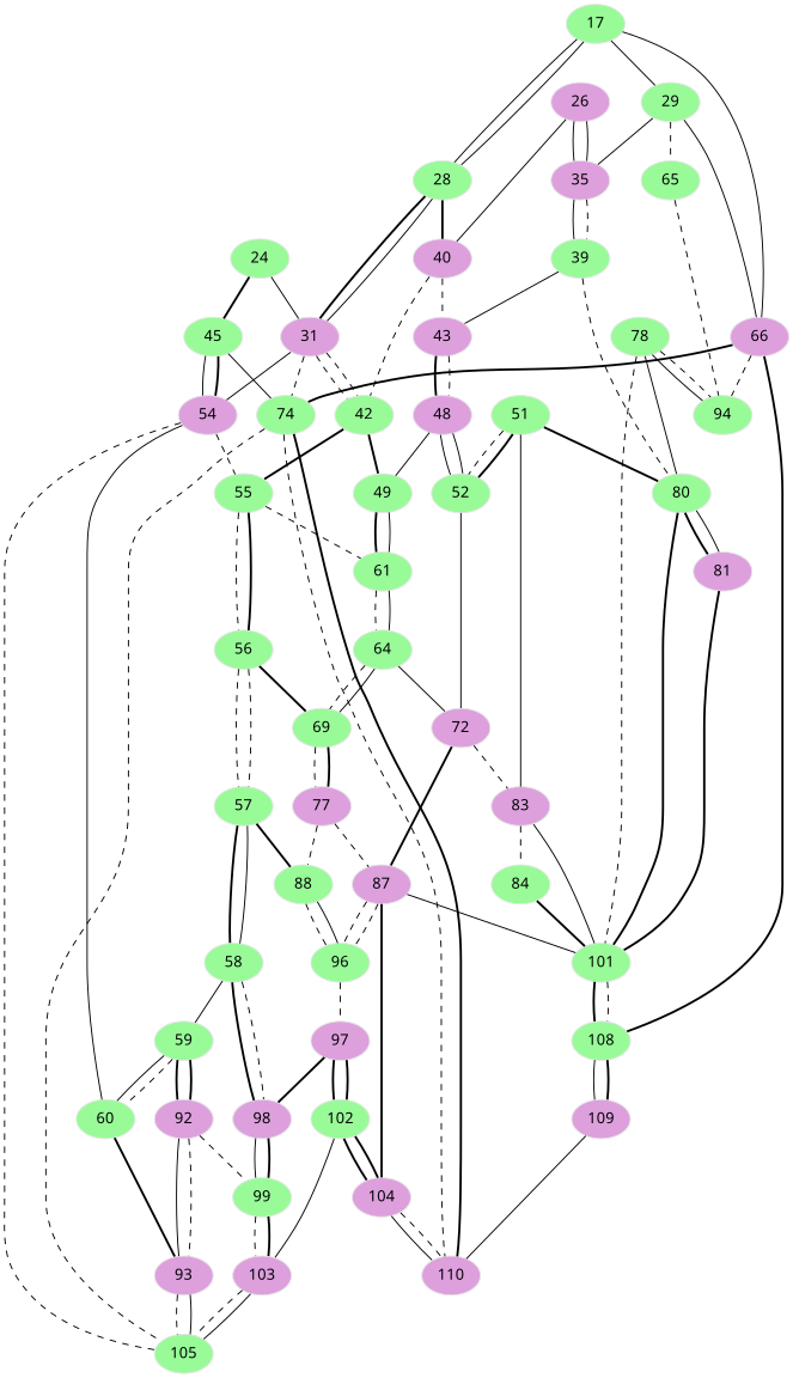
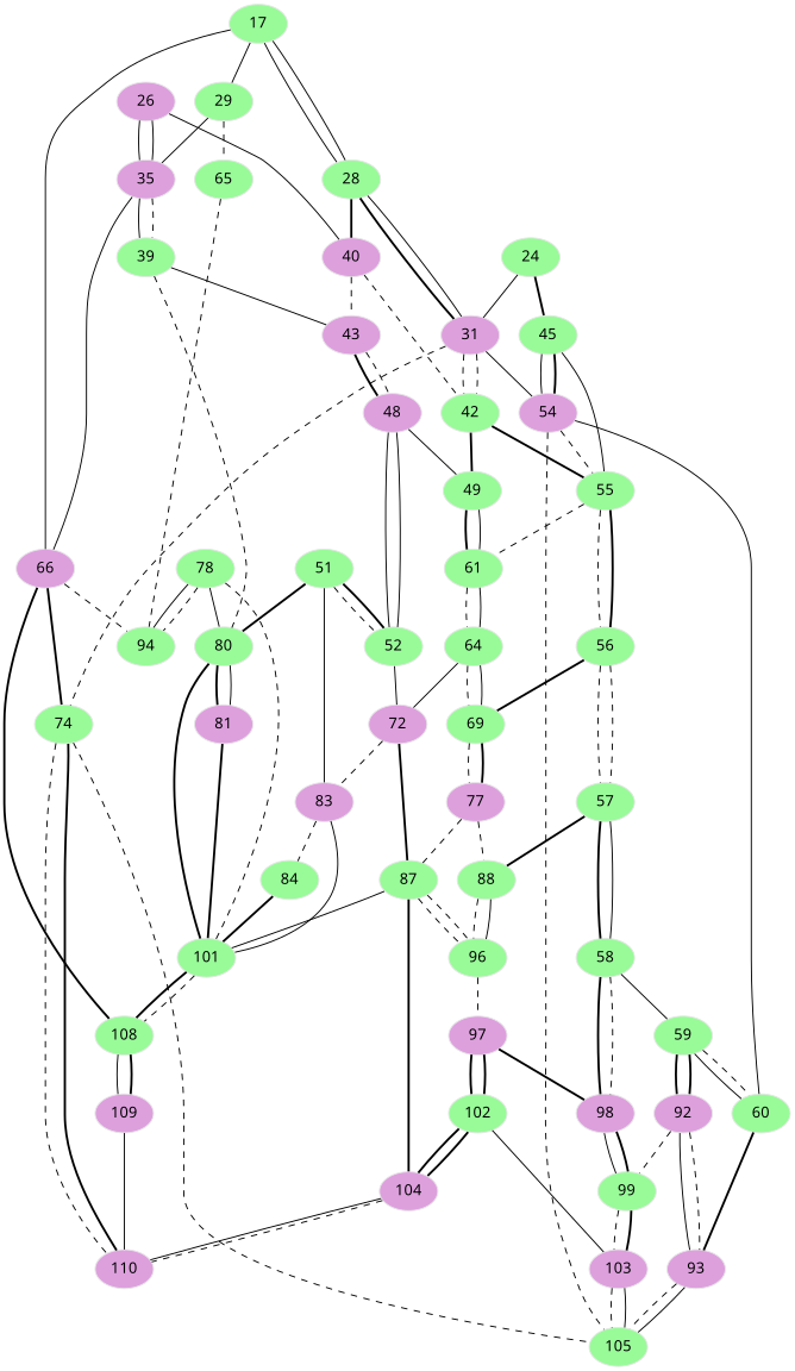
  graph {
    fontname="Noto Sans"
    node [color=gray90 fillcolor=palegreen fontname="Noto Sans" style=filled]
    edge [fontname="Noto Sans" style=solid]
    17 [super="+14+10"]
    28
    29 [super="+19+18+13"]
    66 [fillcolor=plum super="+4+3"]
    31 [fillcolor=plum super="+22+16+23+9"]
    42 [super="+41"]
    54 [fillcolor=plum super="+53+47"]
    74 [super="+5"]
    40 [fillcolor=plum super="+27"]
    35 [fillcolor=plum super="+30+25"]
    65 [super="+33+34"]
    94 [super="+67+68"]
    108 [super="+107"]
    24 [super="+21"]
    45 [super="+32+20"]
    26 [fillcolor=plum]
    39
    43 [fillcolor=plum]
    49
    55 [super="+46"]
    60
    105 [super="+91"]
    110 [fillcolor=plum]
    80 [super="+79+50"]
    81 [fillcolor=plum]
    101 [super="+89+85+82+100"]
    48 [fillcolor=plum]
    61
    56
    52
    72 [fillcolor=plum super="+63"]
    64
    51
    83 [fillcolor=plum super="+71"]
    84
-   87 [fillcolor=plum super="+76+86+75"]
+   87 [super="+76+86+75"]
    93 [fillcolor=plum super="+90"]
    57
    69
    58
    88
    77 [fillcolor=plum]
    59
    98 [fillcolor=plum]
    96
    92 [fillcolor=plum]
    99
    109 [fillcolor=plum]
    104 [fillcolor=plum]
    78
    97 [fillcolor=plum]
    103 [fillcolor=plum]
    102
    17 -- 28
    17 -- 28
    17 -- 29
    17 -- 66
    28 -- 31 [style=bold]
    28 -- 31
    28 -- 40 [style=bold]
-   29 -- 66 [weight=2]
+   35 -- 66 [weight=2]
    29 -- 35 [weight=2]
    29 -- 65 [style=dashed weight=2]
    66 -- 74 [style=bold weight=2]
    66 -- 94 [style=dashed]
    66 -- 108 [style=bold]
    31 -- 42 [style=dashed]
    31 -- 42 [style=dashed]
    31 -- 54
    31 -- 74 [style=dashed]
    42 -- 49 [style=bold]
    42 -- 55 [style=bold]
    54 -- 55 [style=dashed]
    54 -- 60
    54 -- 105 [style=dashed]
    74 -- 105 [style=dashed]
    74 -- 110 [style=dashed]
    74 -- 110 [style=bold]
    40 -- 42 [style=dashed]
    40 -- 43 [style=dashed]
    35 -- 39
    35 -- 39 [style=dashed]
    65 -- 94 [style=dashed]
    108 -- 109 [weight=2]
    108 -- 109 [style=bold]
    24 -- 31 [weight=2]
    24 -- 45 [style=bold weight=2]
    45 -- 54 [weight=2]
    45 -- 54 [style=bold]
-   45 -- 74
+   45 -- 55
    26 -- 40
    26 -- 35 [weight=2]
    26 -- 35
    39 -- 43
    39 -- 80 [style=dashed]
    43 -- 48 [style=bold]
    43 -- 48 [style=dashed]
    49 -- 61 [style=bold]
    49 -- 61
    55 -- 61 [style=dashed]
    55 -- 56 [style=dashed]
    55 -- 56 [style=bold]
    60 -- 93 [style=bold]
    80 -- 81 [style=bold weight=2]
    80 -- 81
    80 -- 101 [style=bold]
    81 -- 101 [style=bold]
    101 -- 108 [style=bold weight=2]
    101 -- 108 [style=dashed]
    48 -- 49
    48 -- 52
    48 -- 52
    61 -- 64 [style=dashed]
    61 -- 64
    56 -- 57 [style=dashed]
    56 -- 57 [style=dashed]
    56 -- 69 [style=bold]
    52 -- 72
    72 -- 83 [style=dashed]
    72 -- 87 [style=bold weight=2]
    64 -- 72
    64 -- 69 [style=dashed]
    64 -- 69
    51 -- 80 [style=bold]
    51 -- 52 [style=dashed]
    51 -- 52 [style=bold]
    51 -- 83
    83 -- 101
    83 -- 84 [style=dashed weight=2]
    84 -- 101 [style=bold]
    87 -- 101
    87 -- 96 [style=dashed]
    87 -- 96 [style=dashed]
    87 -- 104 [style=bold]
    93 -- 105 [style=dashed weight=2]
    93 -- 105
    57 -- 58 [style=bold]
    57 -- 58
    57 -- 88 [style=bold]
    69 -- 77 [style=dashed]
    69 -- 77 [style=bold]
    58 -- 59
    58 -- 98 [style=bold]
    58 -- 98 [style=dashed]
    88 -- 96 [style=dashed]
    88 -- 96
    77 -- 87 [style=dashed]
    77 -- 88 [style=dashed]
    59 -- 60
    59 -- 60 [style=dashed]
    59 -- 92 [style=bold]
    59 -- 92 [style=bold]
    98 -- 99
    98 -- 99 [style=bold]
    96 -- 97 [style=dashed]
    92 -- 93
    92 -- 93 [style=dashed]
    92 -- 99 [style=dashed]
    99 -- 103 [style=dashed]
    99 -- 103 [style=bold]
    109 -- 110
    104 -- 110
    104 -- 110 [style=dashed]
    78 -- 94 [weight=2]
    78 -- 94 [style=dashed]
    78 -- 80
    78 -- 101 [style=dashed]
    97 -- 98 [style=bold]
    97 -- 102 [style=bold]
    97 -- 102 [style=bold]
    103 -- 105 [style=dashed]
    103 -- 105
    102 -- 104 [style=bold]
    102 -- 104 [style=bold]
    102 -- 103
  }
